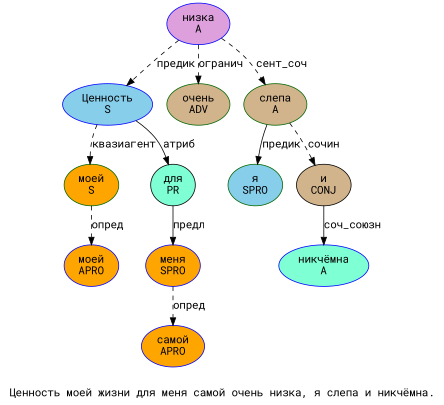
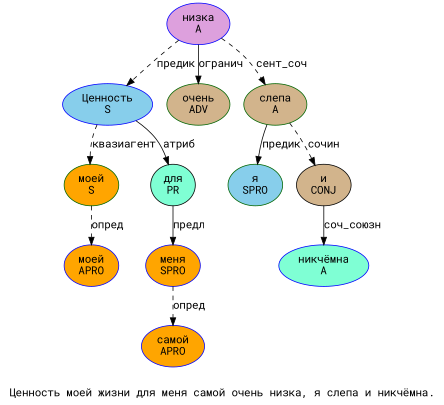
  digraph {
    fontname="Roboto Mono"
    label="Ценность моей жизни для меня самой очень низка, я слепа и никчёмна."
    node [color=blue fillcolor=orange fontname="Roboto Mono" penwidth=1 shape=ellipse style=filled]
    edge [fontname="Roboto Mono" style=dashed]
    n1 [fillcolor=skyblue label="Ценность\nS"]
    n2 [color=darkgreen label="моей\nS"]
    n3 [color=black fillcolor=aquamarine label="для\nPR"]
    n4 [label="моей\nAPRO"]
    n5 [label="меня\nSPRO"]
    n6 [label="самой\nAPRO"]
    n7 [color=darkgreen fillcolor=tan label="очень\nADV"]
    n8 [fillcolor=plum label="низка\nA"]
    n9 [color=darkgreen fillcolor=tan label="слепа\nA"]
    n10 [color=darkgreen fillcolor=skyblue label="я\nSPRO"]
    n11 [color=black fillcolor=tan label="и\nCONJ"]
    n12 [fillcolor=aquamarine label="никчёмна\nA"]
    n1 -> n2 [label="квазиагент"]
    n1 -> n3 [label="атриб" style=solid]
    n2 -> n4 [label="опред"]
    n3 -> n5 [label="предл" style=solid]
    n5 -> n6 [label="опред"]
    n8 -> n1 [label="предик"]
-   n8 -> n7 [label="огранич"]
+   n8 -> n7 [label="огранич" style=solid]
    n8 -> n9 [label="сент_соч"]
    n9 -> n10 [label="предик" style=solid]
    n9 -> n11 [label="сочин"]
    n11 -> n12 [label="соч_союзн" style=solid]
  }
